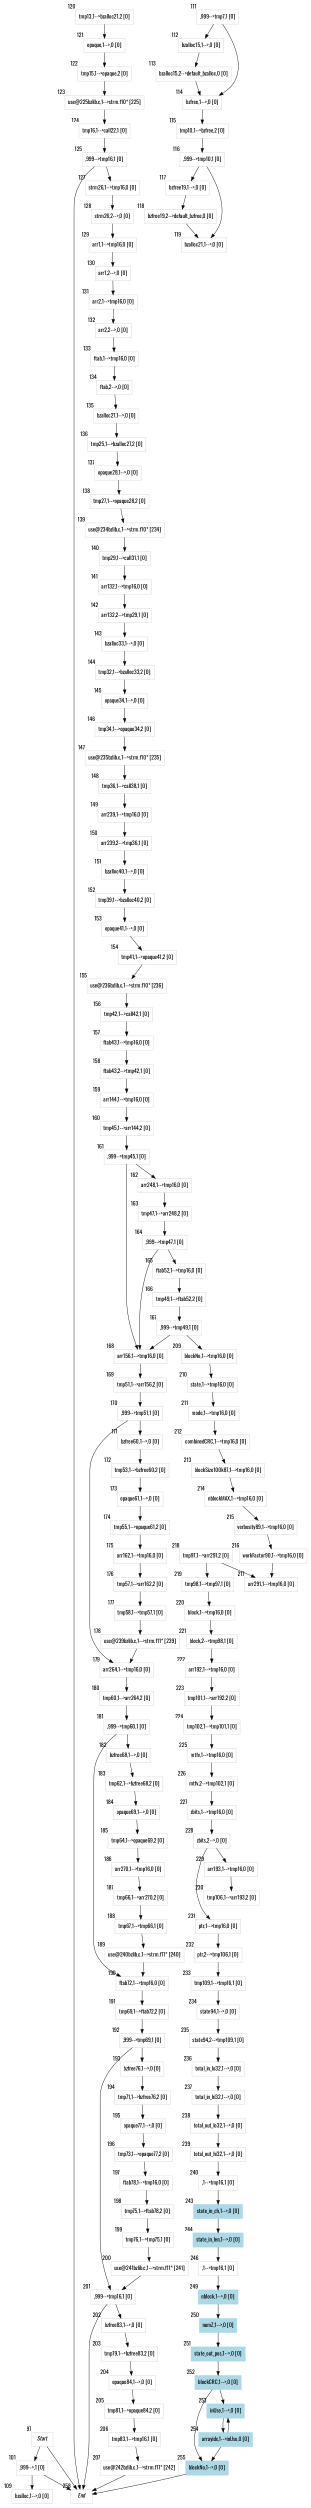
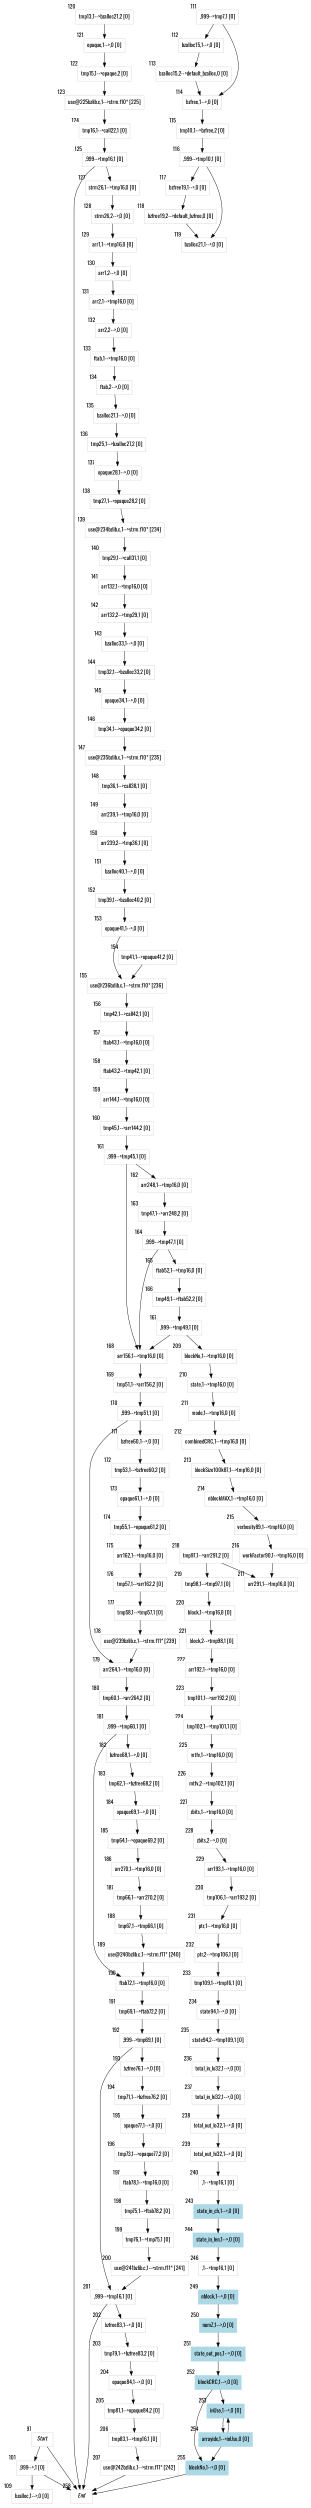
  digraph {
    fontname=Oswald
    node [color=lightgray fontcolor=black fontname=Oswald shape=box]
    edge [fontname=Oswald]
    n1 [label=<<I>Start</I>> xlabel=97]
    n2 [label=",999-->,1 [0]\n" xlabel=101]
    n3 [label=<<I>End</I>> xlabel=258]
    n4 [label="bzalloc,1-->,0 [0]\n" xlabel=109]
    n5 [label=",999-->tmp7,1 [0]\n" xlabel=111]
    n6 [label="bzalloc15,1-->,0 [0]\n" xlabel=112]
    n7 [label="bzfree,1-->,0 [0]\n" xlabel=114]
    n8 [label="bzalloc15,2-->default_bzalloc,0 [0]\n" xlabel=113]
    n9 [label="tmp10,1-->bzfree,2 [0]\n" xlabel=115]
    n10 [label=",999-->tmp10,1 [0]\n" xlabel=116]
    n11 [label="bzfree19,1-->,0 [0]\n" xlabel=117]
    n12 [label="bzalloc21,1-->,0 [0]\n" xlabel=119]
    n13 [label="bzfree19,2-->default_bzfree,0 [0]\n" xlabel=118]
    n14 [label="tmp13,1-->bzalloc21,2 [0]\n" xlabel=120]
    n15 [label="opaque,1-->,0 [0]\n" xlabel=121]
    n16 [label="tmp15,1-->opaque,2 [0]\n" xlabel=122]
    n17 [label="use@225bzlib.c,1-->strm.f10* [225]\n" xlabel=123]
    n18 [label="tmp16,1-->call22,1 [0]\n" xlabel=124]
    n19 [label=",999-->tmp16,1 [0]\n" xlabel=125]
    n20 [label="strm26,1-->tmp16,0 [0]\n" xlabel=127]
    n21 [label="strm26,2-->,0 [0]\n" xlabel=128]
    n22 [label="arr1,1-->tmp16,0 [0]\n" xlabel=129]
    n23 [label="arr1,2-->,0 [0]\n" xlabel=130]
    n24 [label="arr2,1-->tmp16,0 [0]\n" xlabel=131]
    n25 [label="arr2,2-->,0 [0]\n" xlabel=132]
    n26 [label="ftab,1-->tmp16,0 [0]\n" xlabel=133]
    n27 [label="ftab,2-->,0 [0]\n" xlabel=134]
    n28 [label="bzalloc27,1-->,0 [0]\n" xlabel=135]
    n29 [label="tmp25,1-->bzalloc27,2 [0]\n" xlabel=136]
    n30 [label="opaque28,1-->,0 [0]\n" xlabel=137]
    n31 [label="tmp27,1-->opaque28,2 [0]\n" xlabel=138]
    n32 [label="use@234bzlib.c,1-->strm.f10* [234]\n" xlabel=139]
    n33 [label="tmp29,1-->call31,1 [0]\n" xlabel=140]
    n34 [label="arr132,1-->tmp16,0 [0]\n" xlabel=141]
    n35 [label="arr132,2-->tmp29,1 [0]\n" xlabel=142]
    n36 [label="bzalloc33,1-->,0 [0]\n" xlabel=143]
    n37 [label="tmp32,1-->bzalloc33,2 [0]\n" xlabel=144]
    n38 [label="opaque34,1-->,0 [0]\n" xlabel=145]
    n39 [label="tmp34,1-->opaque34,2 [0]\n" xlabel=146]
    n40 [label="use@235bzlib.c,1-->strm.f10* [235]\n" xlabel=147]
    n41 [label="tmp36,1-->call38,1 [0]\n" xlabel=148]
    n42 [label="arr239,1-->tmp16,0 [0]\n" xlabel=149]
    n43 [label="arr239,2-->tmp36,1 [0]\n" xlabel=150]
    n44 [label="bzalloc40,1-->,0 [0]\n" xlabel=151]
    n45 [label="tmp39,1-->bzalloc40,2 [0]\n" xlabel=152]
    n46 [label="opaque41,1-->,0 [0]\n" xlabel=153]
    n47 [label="tmp41,1-->opaque41,2 [0]\n" xlabel=154]
    n48 [label="use@236bzlib.c,1-->strm.f10* [236]\n" xlabel=155]
    n49 [label="tmp42,1-->call42,1 [0]\n" xlabel=156]
    n50 [label="ftab43,1-->tmp16,0 [0]\n" xlabel=157]
    n51 [label="ftab43,2-->tmp42,1 [0]\n" xlabel=158]
    n52 [label="arr144,1-->tmp16,0 [0]\n" xlabel=159]
    n53 [label="tmp45,1-->arr144,2 [0]\n" xlabel=160]
    n54 [label=",999-->tmp45,1 [0]\n" xlabel=161]
    n55 [label="arr248,1-->tmp16,0 [0]\n" xlabel=162]
    n56 [label="arr156,1-->tmp16,0 [0]\n" xlabel=168]
    n57 [label="tmp47,1-->arr248,2 [0]\n" xlabel=163]
    n58 [label="tmp51,1-->arr156,2 [0]\n" xlabel=169]
    n59 [label=",999-->tmp47,1 [0]\n" xlabel=164]
    n60 [label=",999-->tmp51,1 [0]\n" xlabel=170]
    n61 [label="ftab52,1-->tmp16,0 [0]\n" xlabel=165]
    n62 [label="tmp49,1-->ftab52,2 [0]\n" xlabel=166]
    n63 [label=",999-->tmp49,1 [0]\n" xlabel=167]
    n64 [label="blockNo,1-->tmp16,0 [0]\n" xlabel=209]
    n65 [label="state,1-->tmp16,0 [0]\n" xlabel=210]
    n66 [label="mode,1-->tmp16,0 [0]\n" xlabel=211]
    n67 [label="bzfree60,1-->,0 [0]\n" xlabel=171]
    n68 [label="arr264,1-->tmp16,0 [0]\n" xlabel=179]
    n69 [label="tmp53,1-->bzfree60,2 [0]\n" xlabel=172]
    n70 [label="tmp60,1-->arr264,2 [0]\n" xlabel=180]
    n71 [label="opaque61,1-->,0 [0]\n" xlabel=173]
    n72 [label=",999-->tmp60,1 [0]\n" xlabel=181]
    n73 [label="tmp55,1-->opaque61,2 [0]\n" xlabel=174]
    n74 [label="arr162,1-->tmp16,0 [0]\n" xlabel=175]
    n75 [label="tmp57,1-->arr162,2 [0]\n" xlabel=176]
    n76 [label="tmp58,1-->tmp57,1 [0]\n" xlabel=177]
    n77 [label="use@239bzlib.c,1-->strm.f11* [239]\n" xlabel=178]
    n78 [label="bzfree68,1-->,0 [0]\n" xlabel=182]
    n79 [label="ftab72,1-->tmp16,0 [0]\n" xlabel=190]
    n80 [label="tmp62,1-->bzfree68,2 [0]\n" xlabel=183]
    n81 [label="tmp69,1-->ftab72,2 [0]\n" xlabel=191]
    n82 [label="opaque69,1-->,0 [0]\n" xlabel=184]
    n83 [label=",999-->tmp69,1 [0]\n" xlabel=192]
    n84 [label="tmp64,1-->opaque69,2 [0]\n" xlabel=185]
    n85 [label="arr270,1-->tmp16,0 [0]\n" xlabel=186]
    n86 [label="tmp66,1-->arr270,2 [0]\n" xlabel=187]
    n87 [label="tmp67,1-->tmp66,1 [0]\n" xlabel=188]
    n88 [label="use@240bzlib.c,1-->strm.f11* [240]\n" xlabel=189]
    n89 [label="bzfree76,1-->,0 [0]\n" xlabel=193]
    n90 [label=",999-->tmp16,1 [0]\n" xlabel=201]
    n91 [label="tmp71,1-->bzfree76,2 [0]\n" xlabel=194]
    n92 [label="bzfree83,1-->,0 [0]\n" xlabel=202]
    n93 [label="opaque77,1-->,0 [0]\n" xlabel=195]
    n94 [label="tmp79,1-->bzfree83,2 [0]\n" xlabel=203]
    n95 [label="tmp73,1-->opaque77,2 [0]\n" xlabel=196]
    n96 [label="ftab78,1-->tmp16,0 [0]\n" xlabel=197]
    n97 [label="tmp75,1-->ftab78,2 [0]\n" xlabel=198]
    n98 [label="tmp76,1-->tmp75,1 [0]\n" xlabel=199]
    n99 [label="use@241bzlib.c,1-->strm.f11* [241]\n" xlabel=200]
    n100 [label="opaque84,1-->,0 [0]\n" xlabel=204]
    n101 [label="tmp81,1-->opaque84,2 [0]\n" xlabel=205]
    n102 [label="tmp83,1-->tmp16,1 [0]\n" xlabel=206]
    n103 [label="use@242bzlib.c,1-->strm.f11* [242]\n" xlabel=207]
    n104 [label="combinedCRC,1-->tmp16,0 [0]\n" xlabel=212]
    n105 [label="blockSize100k87,1-->tmp16,0 [0]\n" xlabel=213]
    n106 [label="nblockMAX,1-->tmp16,0 [0]\n" xlabel=214]
    n107 [label="verbosity89,1-->tmp16,0 [0]\n" xlabel=215]
    n108 [label="workFactor90,1-->tmp16,0 [0]\n" xlabel=216]
    n109 [label="arr291,1-->tmp16,0 [0]\n" xlabel=217]
    n110 [label="tmp97,1-->arr291,2 [0]\n" xlabel=218]
    n111 [label="tmp98,1-->tmp97,1 [0]\n" xlabel=219]
    n112 [label="block,1-->tmp16,0 [0]\n" xlabel=220]
    n113 [label="block,2-->tmp98,1 [0]\n" xlabel=221]
    n114 [label="arr192,1-->tmp16,0 [0]\n" xlabel=222]
    n115 [label="tmp101,1-->arr192,2 [0]\n" xlabel=223]
    n116 [label="tmp102,1-->tmp101,1 [0]\n" xlabel=224]
    n117 [label="mtfv,1-->tmp16,0 [0]\n" xlabel=225]
    n118 [label="mtfv,2-->tmp102,1 [0]\n" xlabel=226]
    n119 [label="zbits,1-->tmp16,0 [0]\n" xlabel=227]
    n120 [label="zbits,2-->,0 [0]\n" xlabel=228]
    n121 [label="arr193,1-->tmp16,0 [0]\n" xlabel=229]
    n122 [label="tmp106,1-->arr193,2 [0]\n" xlabel=230]
    n123 [label="ptr,1-->tmp16,0 [0]\n" xlabel=231]
    n124 [label="ptr,2-->tmp106,1 [0]\n" xlabel=232]
    n125 [label="tmp109,1-->tmp16,1 [0]\n" xlabel=233]
    n126 [label="state94,1-->,0 [0]\n" xlabel=234]
    n127 [label="state94,2-->tmp109,1 [0]\n" xlabel=235]
    n128 [label="total_in_lo32,1-->,0 [0]\n" xlabel=236]
    n129 [label="total_in_hi32,1-->,0 [0]\n" xlabel=237]
    n130 [label="total_out_lo32,1-->,0 [0]\n" xlabel=238]
    n131 [label="total_out_hi32,1-->,0 [0]\n" xlabel=239]
    n132 [label=",1-->tmp16,1 [0]\n" xlabel=240]
    n133 [color=lightblue label="state_in_ch,1-->,0 [0]\n" style=filled xlabel=243]
    n134 [color=lightblue label="state_in_len,1-->,0 [0]\n" style=filled xlabel=244]
    n135 [label=",1-->tmp16,1 [0]\n" xlabel=246]
    n136 [color=lightblue label="nblock,1-->,0 [0]\n" style=filled xlabel=249]
    n137 [color=lightblue label="numZ,1-->,0 [0]\n" style=filled xlabel=250]
    n138 [color=lightblue label="state_out_pos,1-->,0 [0]\n" style=filled xlabel=251]
    n139 [color=lightblue label="blockCRC,1-->,0 [0]\n" style=filled xlabel=252]
    n140 [color=lightblue label="inUse,1-->,0 [0]\n" style=filled xlabel=253]
    n141 [color=lightblue label="blockNo,1-->,0 [0]\n" style=filled xlabel=255]
    n142 [color=lightblue label="arrayidx,1-->inUse,0 [0]\n" style=filled xlabel=254]
    n1 -> n2
    n1 -> n3
    n2 -> n3
    n2 -> n4
    n5 -> n6
    n5 -> n7
    n6 -> n8
    n7 -> n9
    n8 -> n7
    n9 -> n10
    n10 -> n11
    n10 -> n12
    n11 -> n13
    n13 -> n12
    n14 -> n15
    n15 -> n16
    n16 -> n17
    n17 -> n18
    n18 -> n19
    n19 -> n3
    n19 -> n20
    n20 -> n21
    n21 -> n22
    n22 -> n23
    n23 -> n24
    n24 -> n25
    n25 -> n26
    n26 -> n27
    n27 -> n28
    n28 -> n29
    n29 -> n30
    n30 -> n31
    n31 -> n32
    n32 -> n33
    n33 -> n34
    n34 -> n35
    n35 -> n36
    n36 -> n37
    n37 -> n38
    n38 -> n39
    n39 -> n40
    n40 -> n41
    n41 -> n42
    n42 -> n43
    n43 -> n44
    n44 -> n45
    n45 -> n46
-   n46 -> n47
+   n46 -> n48
    n47 -> n48
    n48 -> n49
    n49 -> n50
    n50 -> n51
    n51 -> n52
    n52 -> n53
    n53 -> n54
    n54 -> n55
    n54 -> n56
    n55 -> n57
    n56 -> n58
    n57 -> n59
    n58 -> n60
    n59 -> n56
    n59 -> n61
    n60 -> n67
    n60 -> n68
    n61 -> n62
    n62 -> n63
    n63 -> n56
    n63 -> n64
    n64 -> n65
    n65 -> n66
    n66 -> n104
    n67 -> n69
    n68 -> n70
    n69 -> n71
    n70 -> n72
    n71 -> n73
    n72 -> n78
    n72 -> n79
    n73 -> n74
    n74 -> n75
    n75 -> n76
    n76 -> n77
    n77 -> n68
    n78 -> n80
    n79 -> n81
    n80 -> n82
    n81 -> n83
    n82 -> n84
    n83 -> n89
    n83 -> n90
    n84 -> n85
    n85 -> n86
    n86 -> n87
    n87 -> n88
    n88 -> n79
    n89 -> n91
    n90 -> n3
    n90 -> n92
    n91 -> n93
    n92 -> n94
    n93 -> n95
    n94 -> n100
    n95 -> n96
    n96 -> n97
    n97 -> n98
    n98 -> n99
    n99 -> n90
    n100 -> n101
    n101 -> n102
    n102 -> n103
    n103 -> n3
    n104 -> n105
    n105 -> n106
    n106 -> n107
    n107 -> n108
    n108 -> n109
    n110 -> n109
    n110 -> n111
    n111 -> n112
    n112 -> n113
    n113 -> n114
    n114 -> n115
    n115 -> n116
    n116 -> n117
    n117 -> n118
    n118 -> n119
    n119 -> n120
    n120 -> n121
    n121 -> n122
-   n120 -> n123
+   n122 -> n123
    n123 -> n124
    n124 -> n125
    n125 -> n126
    n126 -> n127
    n127 -> n128
    n128 -> n129
    n129 -> n130
    n130 -> n131
    n131 -> n132
    n132 -> n133
    n133 -> n134
    n134 -> n135
    n135 -> n136
    n136 -> n137
    n137 -> n138
    n138 -> n139
    n139 -> n140
    n139 -> n141
    n140 -> n142
    n141 -> n3
    n142 -> n140
    n142 -> n141
  }
